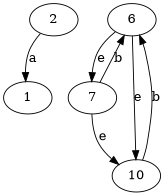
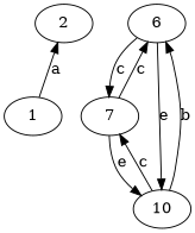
  strict digraph {
    2
    1
    6
    7
    10
-   2 -> 1 [label=a]
-   6 -> 7 [label=e]
+   1 -> 2 [label=a]
+   6 -> 7 [label=c]
    6 -> 10 [label=e]
-   7 -> 6 [label=b]
+   7 -> 6 [label=c]
    7 -> 10 [label=e]
    10 -> 6 [label=b]
+   10 -> 7 [label=c]
  }
